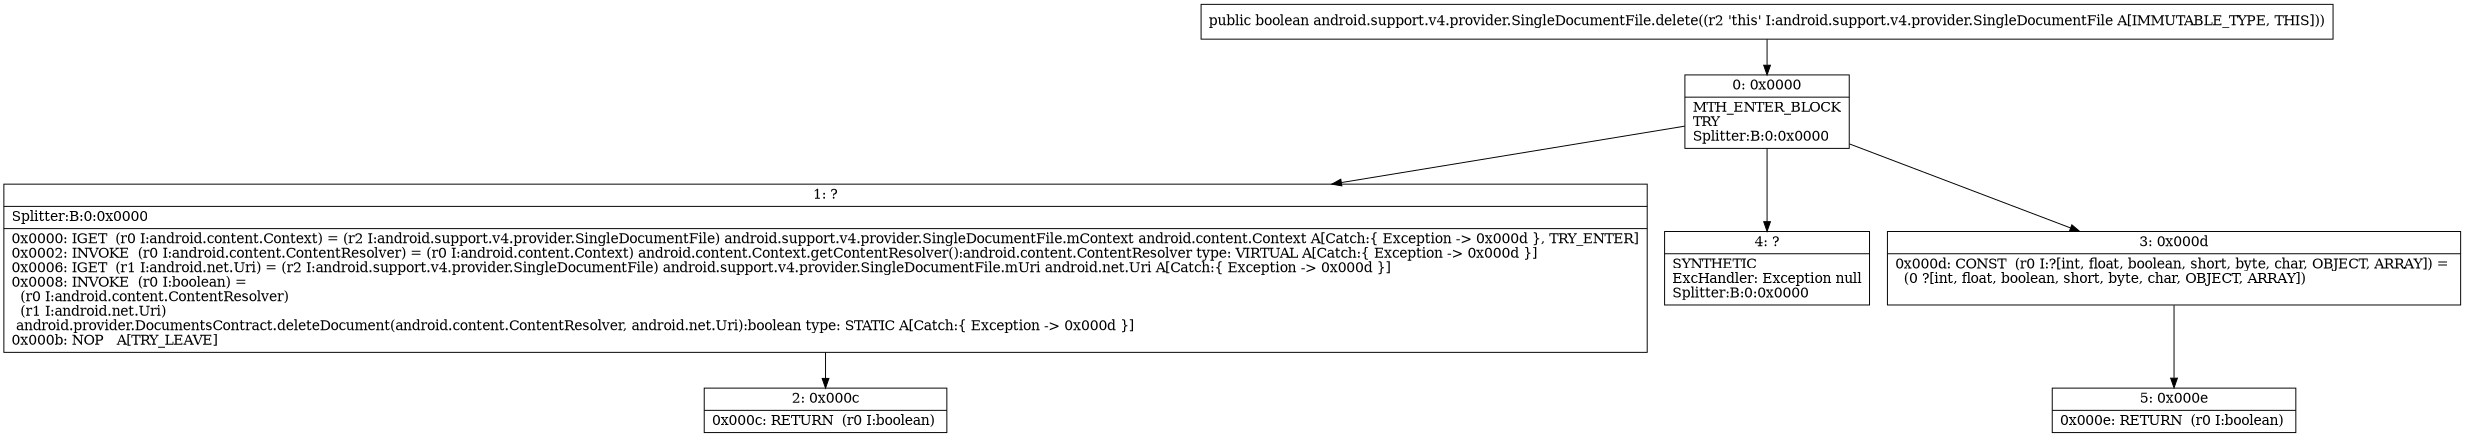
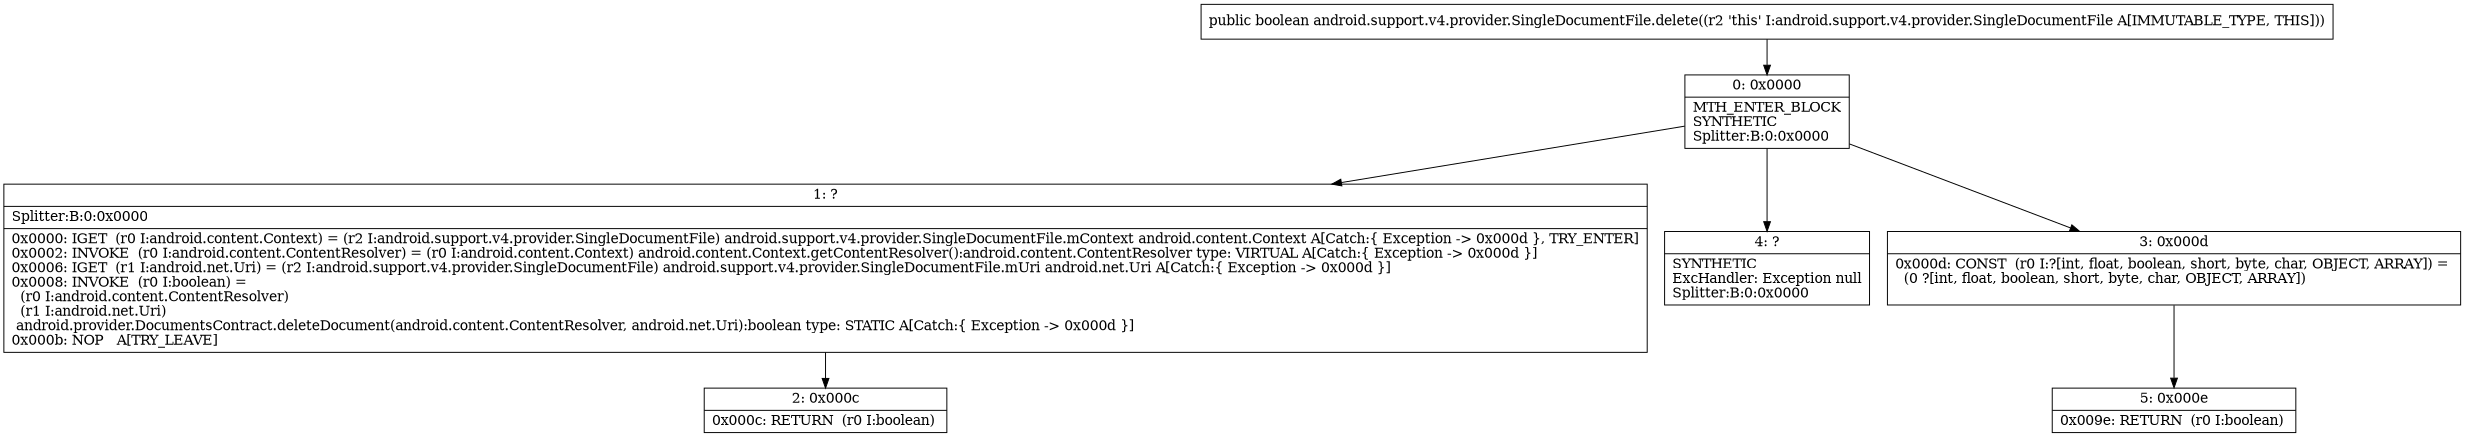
  digraph {
    node [shape=record]
-   n1 [label="{0\:\ 0x0000|MTH_ENTER_BLOCK\lTRY\lSplitter:B:0:0x0000\l}"]
+   n1 [label="{0\:\ 0x0000|MTH_ENTER_BLOCK\lSYNTHETIC\lSplitter:B:0:0x0000\l}"]
    n2 [label="{1\:\ ?|Splitter:B:0:0x0000\l|0x0000: IGET  (r0 I:android.content.Context) = (r2 I:android.support.v4.provider.SingleDocumentFile) android.support.v4.provider.SingleDocumentFile.mContext android.content.Context A[Catch:\{ Exception \-\> 0x000d \}, TRY_ENTER]\l0x0002: INVOKE  (r0 I:android.content.ContentResolver) = (r0 I:android.content.Context) android.content.Context.getContentResolver():android.content.ContentResolver type: VIRTUAL A[Catch:\{ Exception \-\> 0x000d \}]\l0x0006: IGET  (r1 I:android.net.Uri) = (r2 I:android.support.v4.provider.SingleDocumentFile) android.support.v4.provider.SingleDocumentFile.mUri android.net.Uri A[Catch:\{ Exception \-\> 0x000d \}]\l0x0008: INVOKE  (r0 I:boolean) = \l  (r0 I:android.content.ContentResolver)\l  (r1 I:android.net.Uri)\l android.provider.DocumentsContract.deleteDocument(android.content.ContentResolver, android.net.Uri):boolean type: STATIC A[Catch:\{ Exception \-\> 0x000d \}]\l0x000b: NOP   A[TRY_LEAVE]\l}"]
    n3 [label="{4\:\ ?|SYNTHETIC\lExcHandler: Exception null\lSplitter:B:0:0x0000\l}"]
    n4 [label="{3\:\ 0x000d|0x000d: CONST  (r0 I:?[int, float, boolean, short, byte, char, OBJECT, ARRAY]) = \l  (0 ?[int, float, boolean, short, byte, char, OBJECT, ARRAY])\l \l}"]
    n5 [label="{2\:\ 0x000c|0x000c: RETURN  (r0 I:boolean) \l}"]
-   n6 [label="{5\:\ 0x000e|0x000e: RETURN  (r0 I:boolean) \l}"]
+   n6 [label="{5\:\ 0x000e|0x009e: RETURN  (r0 I:boolean) \l}"]
    n7 [label="{public boolean android.support.v4.provider.SingleDocumentFile.delete((r2 'this' I:android.support.v4.provider.SingleDocumentFile A[IMMUTABLE_TYPE, THIS])) }"]
    n1 -> n2
    n1 -> n3
    n1 -> n4
    n2 -> n5
    n4 -> n6
    n7 -> n1
  }
